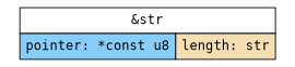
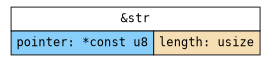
  digraph {
-   n1 [fontname=monospace label=< 			<table border='0' cellspacing='0' cellborder='1' cellpadding='5'> 				<tr> 					<td colspan='2'>&amp;str</td> 				</tr> 				<tr> 					<td bgcolor='lightskyblue'>pointer: *const u8</td> 					<td bgcolor='wheat'>length: str</td> 				</tr> 			</table> 		> shape=none]
+   n1 [fontname=monospace label=< 			<table border='0' cellspacing='0' cellborder='1' cellpadding='5'> 				<tr> 					<td colspan='2'>&amp;str</td> 				</tr> 				<tr> 					<td bgcolor='lightskyblue'>pointer: *const u8</td> 					<td bgcolor='wheat'>length: usize</td> 				</tr> 			</table> 		> shape=none]
  }
